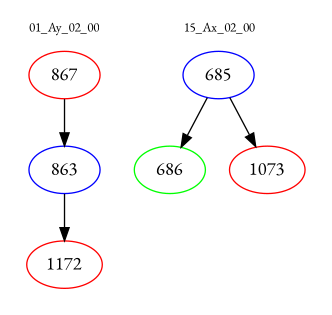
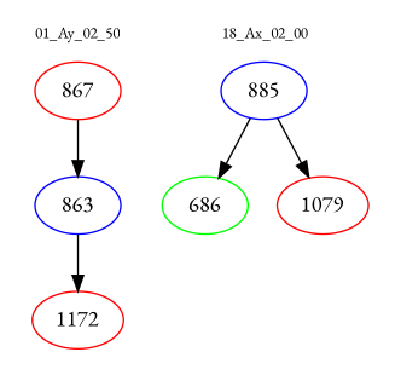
  digraph {
    fontname="EB Garamond"
    node [color=red fontname="EB Garamond"]
    edge [color=black fontname="EB Garamond"]
    n1 [label=867]
    n2 [color=blue label=863]
    n3 [label=1172]
    n4 [color=green label=686]
-   n5 [color=blue label=685]
-   n6 [label=1073]
+   n5 [color=blue label=885]
+   n6 [label=1079]
    subgraph cluster_1 {
      color=white
      fontsize=10
-     label="01_Ay_02_00"
+     label="01_Ay_02_50"
      n1
      n2
      n3
    }
    subgraph cluster_2 {
      color=white
      fontsize=10
-     label="15_Ax_02_00"
+     label="18_Ax_02_00"
      n4
      n5
      n6
    }
    n1 -> n2
    n2 -> n3
    n5 -> n4
    n5 -> n6
  }
